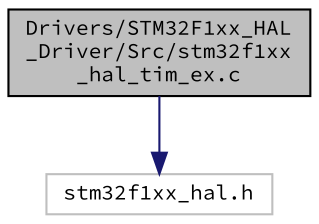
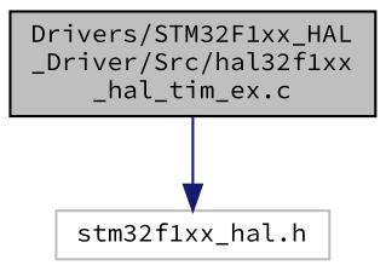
  digraph {
    fontname="Source Code Pro"
    node [fontname="Source Code Pro" fontsize=10 shape=record style=filled]
-   n1 [color=black fillcolor=grey75 fontcolor=black height=0.2 label="Drivers/STM32F1xx_HAL\l_Driver/Src/stm32f1xx\l_hal_tim_ex.c" width=0.4]
+   n1 [color=black fillcolor=grey75 fontcolor=black height=0.2 label="Drivers/STM32F1xx_HAL\l_Driver/Src/hal32f1xx\l_hal_tim_ex.c" width=0.4]
    n2 [color=grey75 fillcolor=white height=0.2 label="stm32f1xx_hal.h" width=0.4]
    n1 -> n2 [color=midnightblue fontname="Source Code Pro" fontsize=10 labelfontname=Helvetica labelfontsize=10 style=solid]
  }
